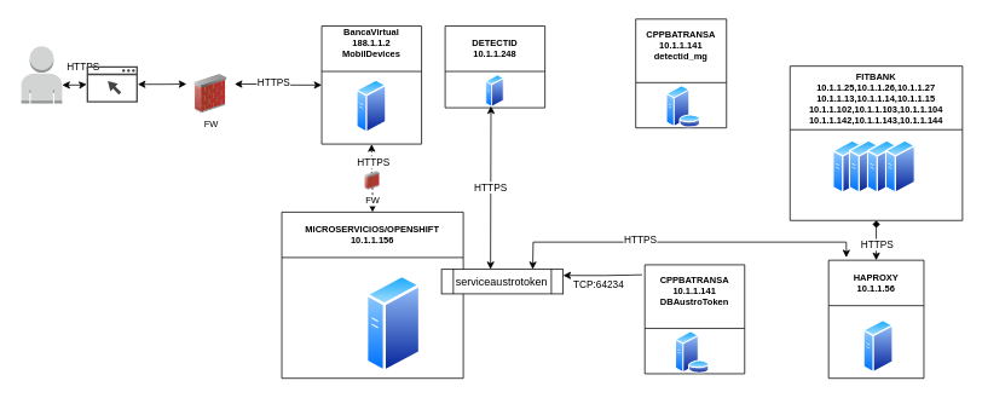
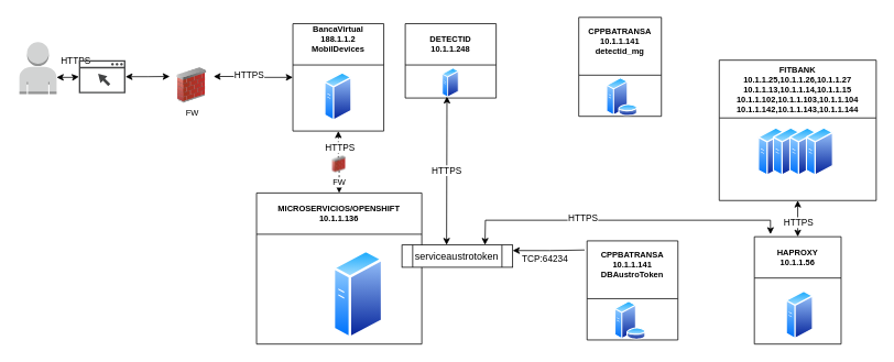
  <mxCell id="0" />
  <mxCell id="1" parent="0" />
  <mxCell id="2" style="edgeStyle=orthogonalEdgeStyle;rounded=0;orthogonalLoop=1;jettySize=auto;html=1;exitX=1;exitY=0.25;exitDx=0;exitDy=0;startArrow=classic;startFill=1;entryX=0;entryY=0.5;entryDx=0;entryDy=0;" edge="1" parent="1" source="5" target="15"><mxGeometry relative="1" as="geometry"><mxPoint x="521" y="171" as="targetPoint" /></mxGeometry></mxCell>
  <mxCell id="3" value="HTTPS" style="edgeLabel;html=1;align=center;verticalAlign=middle;resizable=0;points=[];" vertex="1" connectable="0" parent="2"><mxGeometry x="-0.12" y="1" relative="1" as="geometry"><mxPoint as="offset" /></mxGeometry></mxCell>
  <mxCell id="4" value="HTTPS" style="edgeLabel;html=1;align=center;verticalAlign=middle;resizable=0;points=[];" vertex="1" connectable="0" parent="2"><mxGeometry x="-0.12" y="1" relative="1" as="geometry"><mxPoint x="-210" y="-18" as="offset" /></mxGeometry></mxCell>
  <mxCell id="5" value="FW" style="image;html=1;image=img/lib/clip_art/networking/Firewall_02_128x128.png;fontSize=10;" vertex="1" parent="1"><mxGeometry x="205" y="81.17" width="53" height="43" as="geometry" /></mxCell>
- <mxCell id="6" value="MICROSERVICIOS/OPENSHIFT&#10;10.1.1.156" style="swimlane;startSize=50;fontSize=10;" vertex="1" parent="1"><mxGeometry x="310" y="233" width="200" height="183" as="geometry"><mxRectangle x="310" y="150" width="130" height="23" as="alternateBounds" /></mxGeometry></mxCell>
+ <mxCell id="6" value="MICROSERVICIOS/OPENSHIFT&#10;10.1.1.136" style="swimlane;startSize=50;fontSize=10;" vertex="1" parent="1"><mxGeometry x="310" y="233" width="200" height="183" as="geometry"><mxRectangle x="310" y="150" width="130" height="23" as="alternateBounds" /></mxGeometry></mxCell>
  <mxCell id="7" value="" style="aspect=fixed;perimeter=ellipsePerimeter;html=1;align=center;shadow=0;dashed=0;spacingTop=3;image;image=img/lib/active_directory/generic_server.svg;fontSize=10;" vertex="1" parent="6"><mxGeometry x="92.4" y="68" width="61.6" height="110" as="geometry" /></mxCell>
  <mxCell id="8" style="edgeStyle=orthogonalEdgeStyle;rounded=0;orthogonalLoop=1;jettySize=auto;html=1;exitX=1;exitY=0.68;exitDx=0;exitDy=0;exitPerimeter=0;startArrow=classic;startFill=1;" edge="1" parent="1" source="12" target="10"><mxGeometry relative="1" as="geometry" /></mxCell>
  <mxCell id="9" style="edgeStyle=orthogonalEdgeStyle;rounded=0;orthogonalLoop=1;jettySize=auto;html=1;entryX=0;entryY=0.25;entryDx=0;entryDy=0;startArrow=classic;startFill=1;" edge="1" parent="1" source="10" target="5"><mxGeometry relative="1" as="geometry" /></mxCell>
  <mxCell id="10" value="" style="sketch=0;pointerEvents=1;shadow=0;dashed=0;html=1;strokeColor=none;fillColor=#434445;aspect=fixed;labelPosition=center;verticalLabelPosition=bottom;verticalAlign=top;align=center;outlineConnect=0;shape=mxgraph.vvd.web_browser;" vertex="1" parent="1"><mxGeometry x="95" y="72.17" width="56.34" height="40" as="geometry" /></mxCell>
  <mxCell id="11" value="" style="group" vertex="1" connectable="0" parent="1"><mxGeometry x="20" y="50.17" width="50" height="86" as="geometry" /></mxCell>
  <mxCell id="12" value="" style="outlineConnect=0;dashed=0;verticalLabelPosition=bottom;verticalAlign=top;align=center;html=1;shape=mxgraph.aws3.user;fillColor=#D2D3D3;gradientColor=none;" vertex="1" parent="11"><mxGeometry x="3" width="45" height="63" as="geometry" /></mxCell>
  <mxCell id="13" style="edgeStyle=orthogonalEdgeStyle;rounded=0;orthogonalLoop=1;jettySize=auto;html=1;exitX=0.5;exitY=1;exitDx=0;exitDy=0;entryX=0.5;entryY=0;entryDx=0;entryDy=0;startArrow=classic;startFill=1;dashed=1;" edge="1" parent="1" source="15" target="6"><mxGeometry relative="1" as="geometry" /></mxCell>
  <mxCell id="14" value="HTTPS" style="edgeLabel;html=1;align=center;verticalAlign=middle;resizable=0;points=[];" vertex="1" connectable="0" parent="13"><mxGeometry x="0.13" y="-2" relative="1" as="geometry"><mxPoint x="2" y="-23" as="offset" /></mxGeometry></mxCell>
  <mxCell id="15" value="BancaVirtual&#10;188.1.1.2&#10;MobilDevices&#10;" style="swimlane;startSize=50;fontSize=10;" vertex="1" parent="1"><mxGeometry x="354" y="28" width="110" height="130" as="geometry"><mxRectangle x="310" y="150" width="130" height="23" as="alternateBounds" /></mxGeometry></mxCell>
  <mxCell id="16" value="" style="aspect=fixed;perimeter=ellipsePerimeter;html=1;align=center;shadow=0;dashed=0;spacingTop=3;image;image=img/lib/active_directory/generic_server.svg;fontSize=10;" vertex="1" parent="15"><mxGeometry x="38.2" y="58.5" width="33.6" height="60" as="geometry" /></mxCell>
  <mxCell id="17" value="serviceaustrotoken" style="shape=process;whiteSpace=wrap;html=1;backgroundOutline=1;" vertex="1" parent="1"><mxGeometry x="486" y="296" width="134" height="27" as="geometry" /></mxCell>
  <mxCell id="18" value="FW" style="image;html=1;image=img/lib/clip_art/networking/Firewall_02_128x128.png;fontSize=10;" vertex="1" parent="1"><mxGeometry x="395.5" y="188.42" width="29" height="20" as="geometry" /></mxCell>
  <mxCell id="19" value="FITBANK&#10;10.1.1.25,10.1.1.26,10.1.1.27&#10;10.1.1.13,10.1.1.14,10.1.1.15&#10;10.1.1.102,10.1.1.103,10.1.1.104&#10;10.1.1.142,10.1.1.143,10.1.1.144" style="swimlane;startSize=70;fontSize=10;" vertex="1" parent="1"><mxGeometry x="870" y="72.17" width="190" height="170" as="geometry"><mxRectangle x="310" y="150" width="130" height="23" as="alternateBounds" /></mxGeometry></mxCell>
  <mxCell id="20" value="" style="aspect=fixed;perimeter=ellipsePerimeter;html=1;align=center;shadow=0;dashed=0;spacingTop=3;image;image=img/lib/active_directory/generic_server.svg;fontSize=10;" vertex="1" parent="19"><mxGeometry x="47" y="81" width="33.6" height="60" as="geometry" /></mxCell>
  <mxCell id="21" value="" style="aspect=fixed;perimeter=ellipsePerimeter;html=1;align=center;shadow=0;dashed=0;spacingTop=3;image;image=img/lib/active_directory/generic_server.svg;fontSize=10;" vertex="1" parent="19"><mxGeometry x="65" y="81" width="33.6" height="60" as="geometry" /></mxCell>
  <mxCell id="22" value="" style="aspect=fixed;perimeter=ellipsePerimeter;html=1;align=center;shadow=0;dashed=0;spacingTop=3;image;image=img/lib/active_directory/generic_server.svg;fontSize=10;" vertex="1" parent="19"><mxGeometry x="85" y="81" width="33.6" height="60" as="geometry" /></mxCell>
  <mxCell id="23" value="" style="aspect=fixed;perimeter=ellipsePerimeter;html=1;align=center;shadow=0;dashed=0;spacingTop=3;image;image=img/lib/active_directory/generic_server.svg;fontSize=10;" vertex="1" parent="19"><mxGeometry x="105" y="81" width="33.6" height="60" as="geometry" /></mxCell>
- <mxCell id="24" style="edgeStyle=orthogonalEdgeStyle;rounded=0;orthogonalLoop=1;jettySize=auto;html=1;entryX=0.5;entryY=1;entryDx=0;entryDy=0;startArrow=classic;startFill=1;endArrow=diamond;" edge="1" parent="1" source="26" target="19"><mxGeometry relative="1" as="geometry"><mxPoint x="952.5" y="156" as="targetPoint" /></mxGeometry></mxCell>
+ <mxCell id="24" style="edgeStyle=orthogonalEdgeStyle;rounded=0;orthogonalLoop=1;jettySize=auto;html=1;entryX=0.5;entryY=1;entryDx=0;entryDy=0;startArrow=classic;startFill=1;" edge="1" parent="1" source="26" target="19"><mxGeometry relative="1" as="geometry"><mxPoint x="952.5" y="156" as="targetPoint" /></mxGeometry></mxCell>
  <mxCell id="25" value="HTTPS" style="edgeLabel;html=1;align=center;verticalAlign=middle;resizable=0;points=[];" vertex="1" connectable="0" parent="24"><mxGeometry x="-0.181" y="1" relative="1" as="geometry"><mxPoint x="1" as="offset" /></mxGeometry></mxCell>
  <mxCell id="26" value="HAPROXY&#10;10.1.1.56" style="swimlane;startSize=50;fontSize=10;" vertex="1" parent="1"><mxGeometry x="912.5" y="286" width="105" height="130" as="geometry"><mxRectangle x="310" y="150" width="130" height="23" as="alternateBounds" /></mxGeometry></mxCell>
  <mxCell id="27" value="" style="aspect=fixed;perimeter=ellipsePerimeter;html=1;align=center;shadow=0;dashed=0;spacingTop=3;image;image=img/lib/active_directory/generic_server.svg;fontSize=10;" vertex="1" parent="26"><mxGeometry x="38.2" y="65" width="33.6" height="60" as="geometry" /></mxCell>
  <mxCell id="28" style="edgeStyle=orthogonalEdgeStyle;rounded=0;orthogonalLoop=1;jettySize=auto;html=1;exitX=1;exitY=0.25;exitDx=0;exitDy=0;entryX=-0.027;entryY=0.092;entryDx=0;entryDy=0;startArrow=classic;startFill=1;entryPerimeter=0;endArrow=none;" edge="1" parent="1" source="17" target="30"><mxGeometry relative="1" as="geometry"><mxPoint x="670" y="536" as="sourcePoint" /></mxGeometry></mxCell>
  <mxCell id="29" value="TCP:64234" style="edgeLabel;html=1;align=center;verticalAlign=middle;resizable=0;points=[];" vertex="1" connectable="0" parent="28"><mxGeometry x="-0.041" relative="1" as="geometry"><mxPoint x="-3" y="10" as="offset" /></mxGeometry></mxCell>
  <mxCell id="30" value="CPPBATRANSA&#10;10.1.1.141&#10;DBAustroToken&#10;" style="swimlane;startSize=70;fontSize=10;" vertex="1" parent="1"><mxGeometry x="710" y="291" width="110" height="120" as="geometry"><mxRectangle x="310" y="150" width="130" height="23" as="alternateBounds" /></mxGeometry></mxCell>
  <mxCell id="31" value="" style="aspect=fixed;perimeter=ellipsePerimeter;html=1;align=center;shadow=0;dashed=0;spacingTop=3;image;image=img/lib/active_directory/database_server.svg;" vertex="1" parent="30"><mxGeometry x="33.2" y="73" width="38.54" height="47" as="geometry" /></mxCell>
  <mxCell id="32" style="rounded=0;orthogonalLoop=1;jettySize=auto;html=1;startArrow=classic;startFill=1;exitX=0.75;exitY=0;exitDx=0;exitDy=0;entryX=0.186;entryY=-0.023;entryDx=0;entryDy=0;entryPerimeter=0;" edge="1" parent="1" source="17" target="26"><mxGeometry relative="1" as="geometry"><mxPoint x="630" y="376" as="sourcePoint" /><mxPoint x="923" y="348" as="targetPoint" /><Array as="points"><mxPoint x="587" y="266" /><mxPoint x="932" y="266" /></Array></mxGeometry></mxCell>
  <mxCell id="33" value="HTTPS" style="edgeLabel;html=1;align=center;verticalAlign=middle;resizable=0;points=[];" vertex="1" connectable="0" parent="32"><mxGeometry x="-0.299" y="3" relative="1" as="geometry"><mxPoint x="11" as="offset" /></mxGeometry></mxCell>
  <mxCell id="34" value="HTTPS" style="edgeStyle=orthogonalEdgeStyle;rounded=0;orthogonalLoop=1;jettySize=auto;html=1;startArrow=classic;startFill=1;entryX=0.5;entryY=0;entryDx=0;entryDy=0;exitX=0.25;exitY=1;exitDx=0;exitDy=0;" edge="1" parent="1" source="36"><mxGeometry relative="1" as="geometry"><mxPoint x="540" y="296" as="targetPoint" /><mxPoint x="540" y="166" as="sourcePoint" /></mxGeometry></mxCell>
  <mxCell id="35" value="DETECTID&#10;10.1.1.248" style="swimlane;startSize=50;fontSize=10;" vertex="1" parent="1"><mxGeometry x="490" y="28" width="110" height="90" as="geometry"><mxRectangle x="310" y="150" width="130" height="23" as="alternateBounds" /></mxGeometry></mxCell>
  <mxCell id="36" value="" style="aspect=fixed;perimeter=ellipsePerimeter;html=1;align=center;shadow=0;dashed=0;spacingTop=3;image;image=img/lib/active_directory/generic_server.svg;fontSize=10;" vertex="1" parent="35"><mxGeometry x="44.85" y="53.75" width="20.3" height="36.25" as="geometry" /></mxCell>
  <mxCell id="37" value="CPPBATRANSA&#10;10.1.1.141&#10;detectid_mg&#10;" style="swimlane;startSize=70;fontSize=10;" vertex="1" parent="1"><mxGeometry x="700" y="20.34" width="100" height="119.83" as="geometry"><mxRectangle x="310" y="150" width="130" height="23" as="alternateBounds" /></mxGeometry></mxCell>
  <mxCell id="38" value="" style="aspect=fixed;perimeter=ellipsePerimeter;html=1;align=center;shadow=0;dashed=0;spacingTop=3;image;image=img/lib/active_directory/database_server.svg;" vertex="1" parent="37"><mxGeometry x="33.2" y="73" width="38.54" height="47" as="geometry" /></mxCell>
